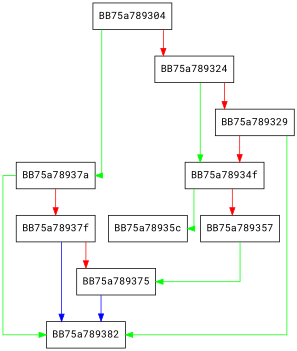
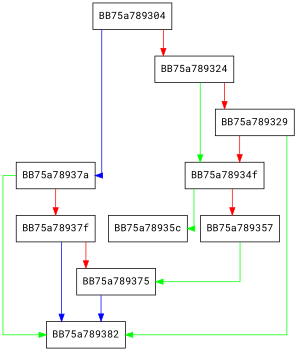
  digraph {
    fontname="Roboto Mono"
    splines=ortho
    node [fontname="Roboto Mono" shape=box]
    edge [color=green fontname="Roboto Mono"]
    BB75a789304
    BB75a78937a
    BB75a789324
    BB75a789382
    BB75a78937f
    BB75a78934f
    BB75a789329
    BB75a789375
    BB75a78935c
    BB75a789357
-   BB75a789304 -> BB75a78937a
+   BB75a789304 -> BB75a78937a [color=blue]
    BB75a789304 -> BB75a789324 [color=red]
    BB75a78937a -> BB75a789382
    BB75a78937a -> BB75a78937f [color=red]
    BB75a789324 -> BB75a78934f
    BB75a789324 -> BB75a789329 [color=red]
    BB75a78937f -> BB75a789382 [color=blue]
    BB75a78937f -> BB75a789375 [color=red]
    BB75a78934f -> BB75a78935c
    BB75a78934f -> BB75a789357 [color=red]
    BB75a789329 -> BB75a789382
    BB75a789329 -> BB75a78934f [color=red]
    BB75a789375 -> BB75a789382 [color=blue]
    BB75a789357 -> BB75a789375
  }
